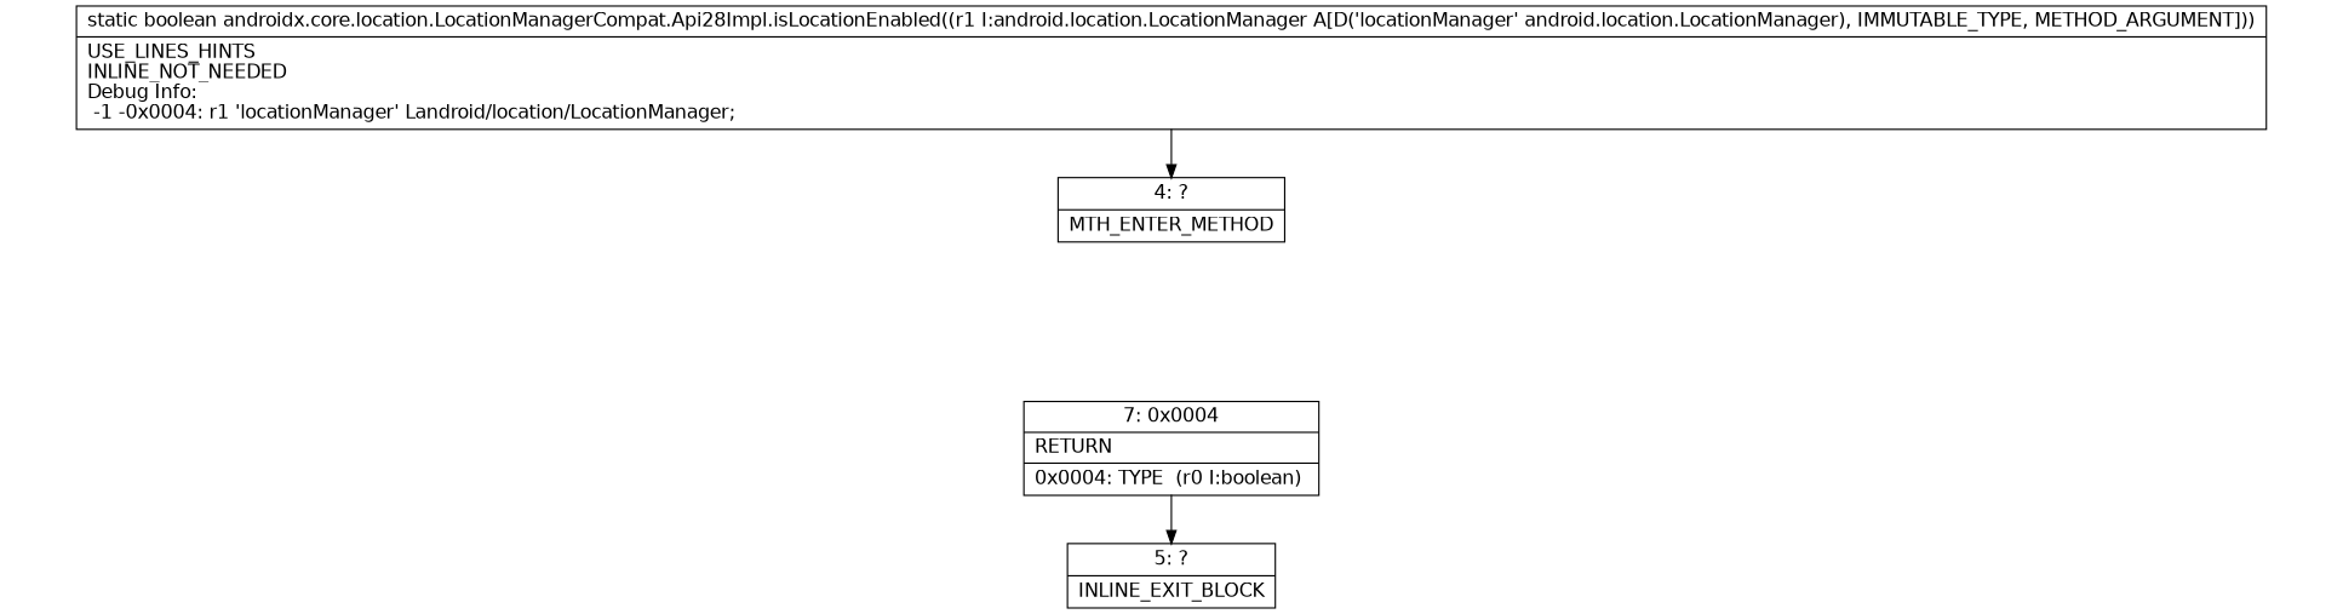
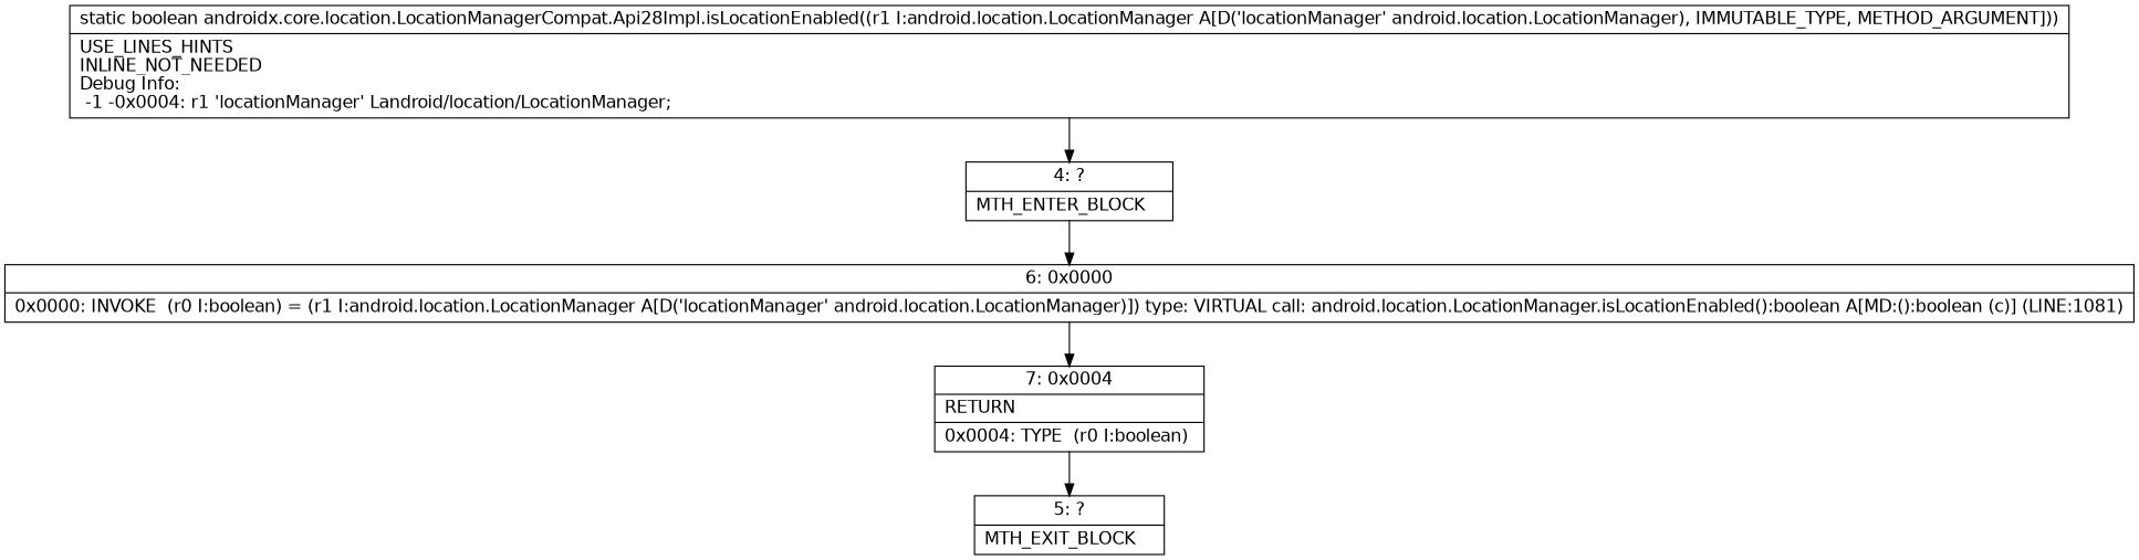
  digraph {
    fontname="DejaVu Sans"
    node [fontname="DejaVu Sans" shape=record]
    edge [fontname="DejaVu Sans"]
-   n1 [label="{4\:\ ?|MTH_ENTER_METHOD\l}"]
+   n1 [label="{4\:\ ?|MTH_ENTER_BLOCK\l}"]
+   n2 [label="{6\:\ 0x0000|0x0000: INVOKE  (r0 I:boolean) = (r1 I:android.location.LocationManager A[D('locationManager' android.location.LocationManager)]) type: VIRTUAL call: android.location.LocationManager.isLocationEnabled():boolean A[MD:():boolean (c)] (LINE:1081)\l}"]
    n3 [label="{7\:\ 0x0004|RETURN\l|0x0004: TYPE  (r0 I:boolean) \l}"]
-   n4 [label="{5\:\ ?|INLINE_EXIT_BLOCK\l}"]
+   n4 [label="{5\:\ ?|MTH_EXIT_BLOCK\l}"]
    n5 [label="{static boolean androidx.core.location.LocationManagerCompat.Api28Impl.isLocationEnabled((r1 I:android.location.LocationManager A[D('locationManager' android.location.LocationManager), IMMUTABLE_TYPE, METHOD_ARGUMENT]))  | USE_LINES_HINTS\lINLINE_NOT_NEEDED\lDebug Info:\l  \-1 \-0x0004: r1 'locationManager' Landroid\/location\/LocationManager;\l}"]
+   n1 -> n2
+   n2 -> n3
    n3 -> n4
    n5 -> n1
  }
